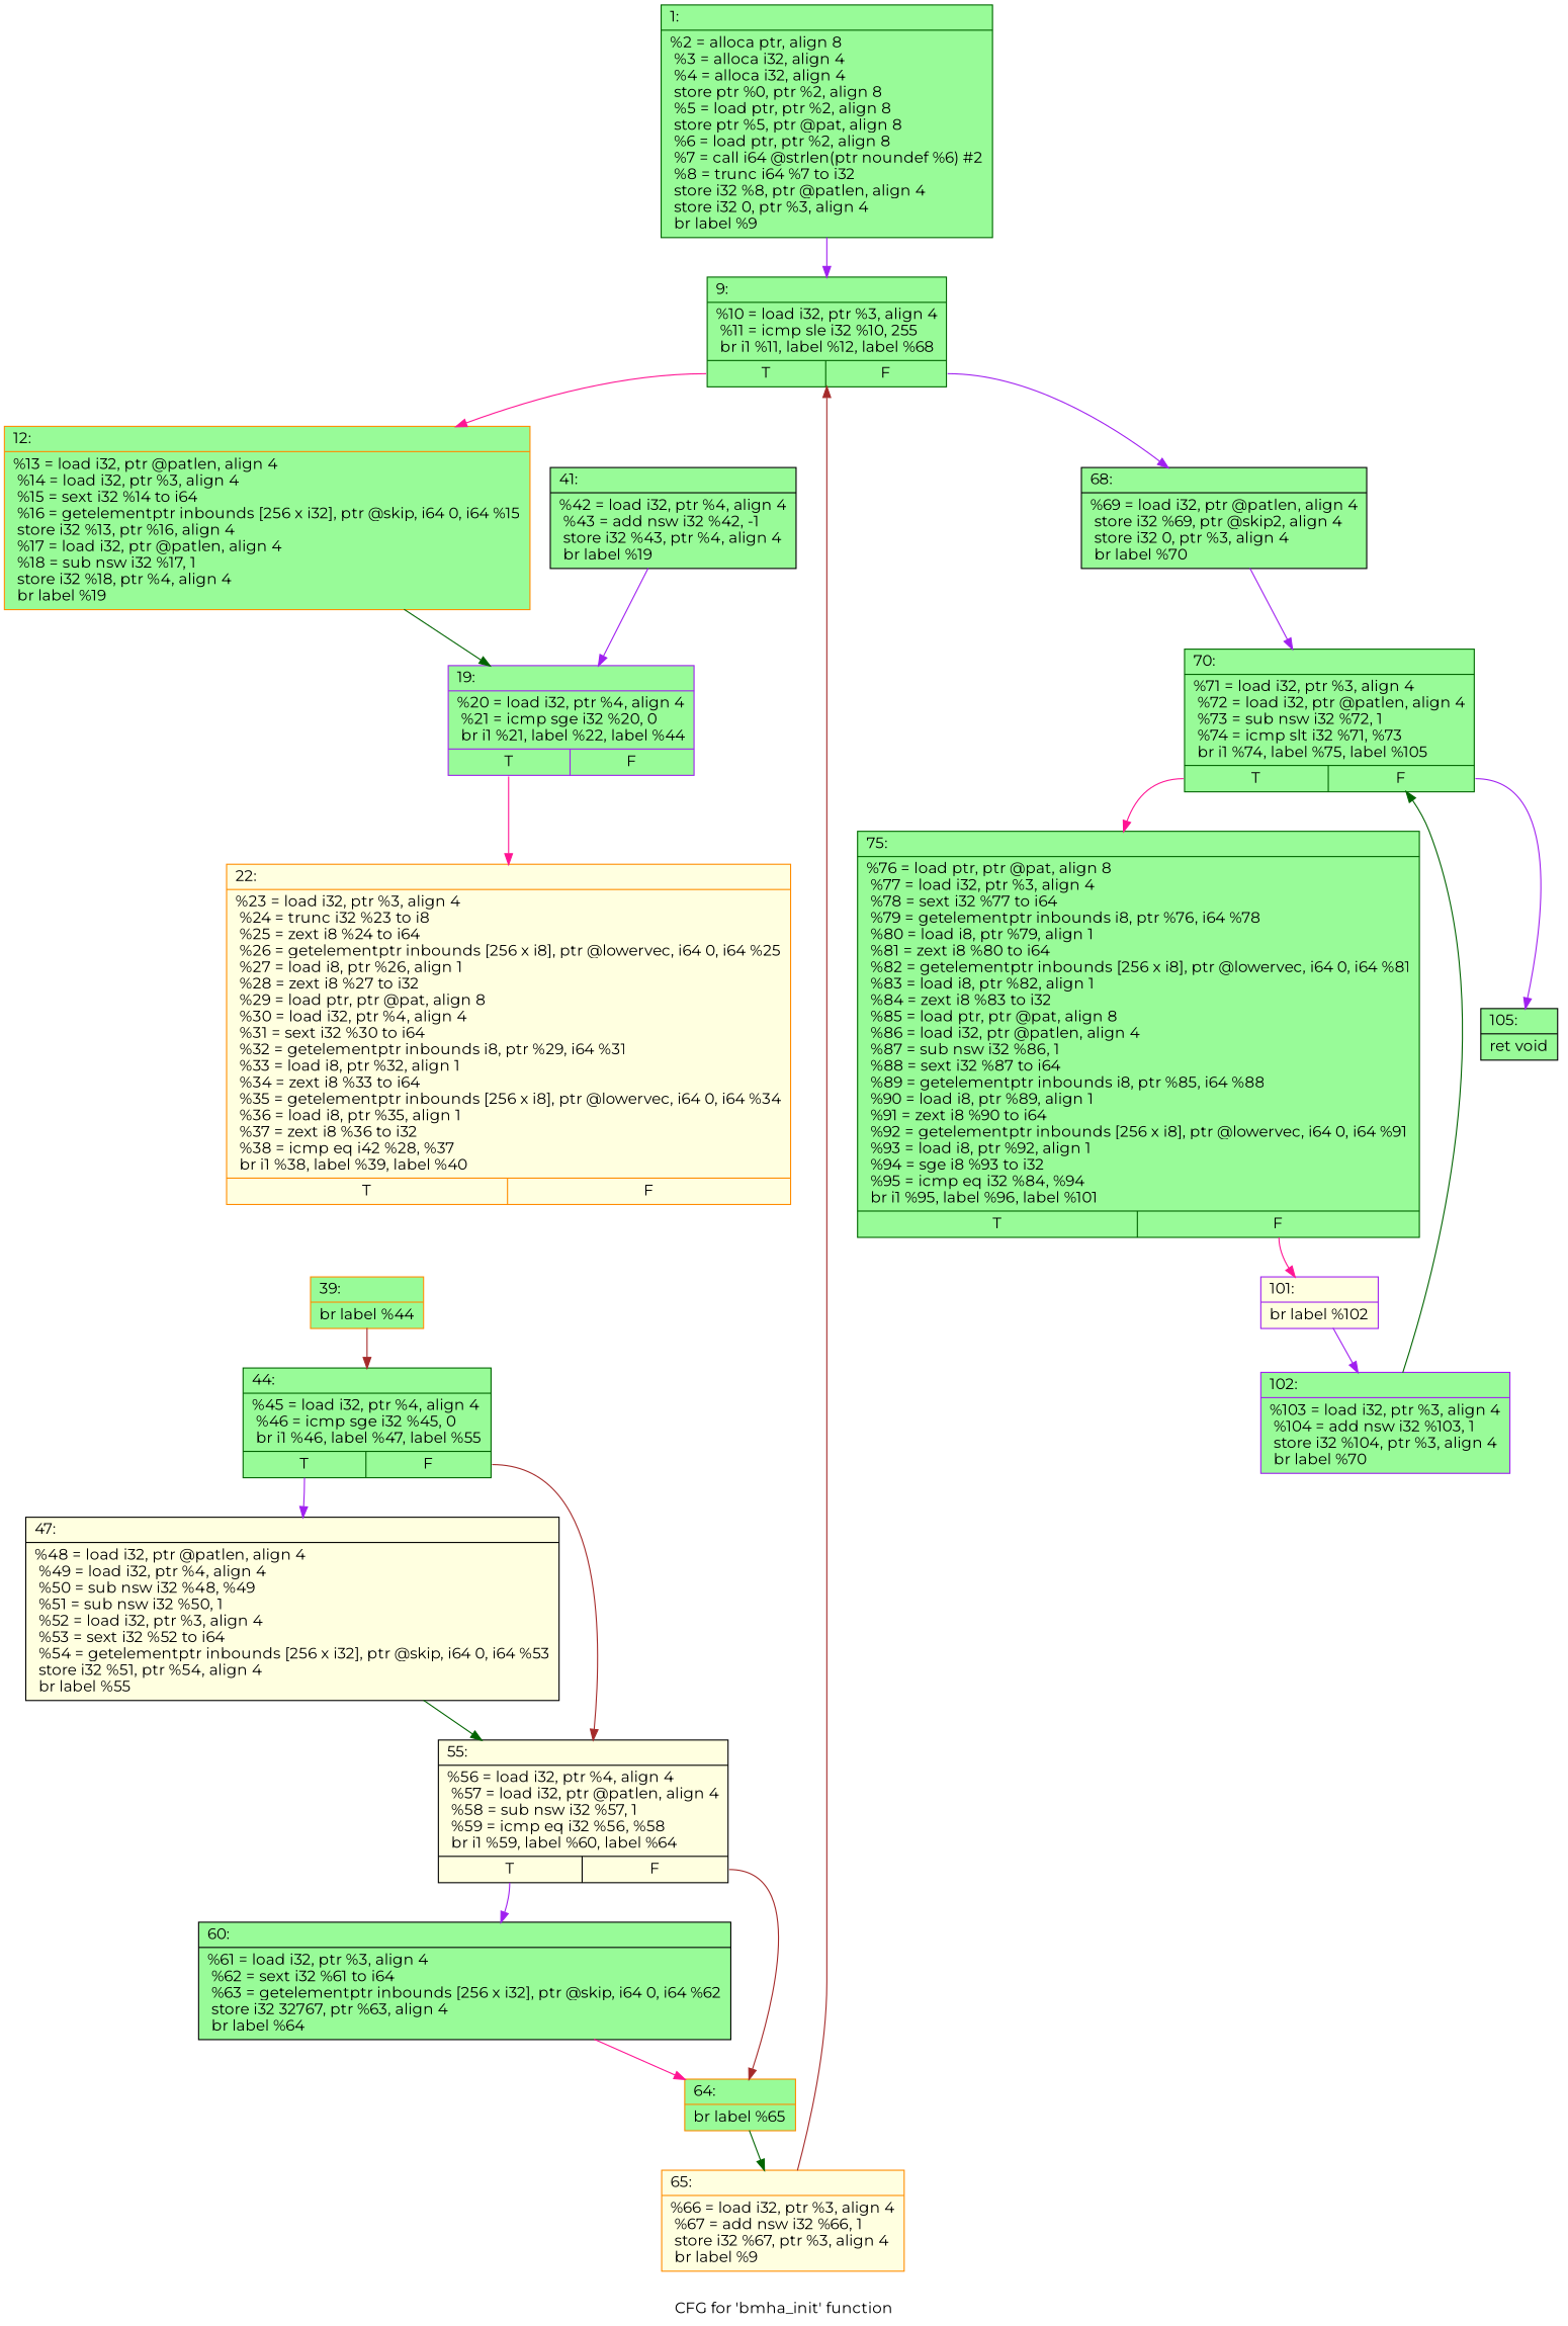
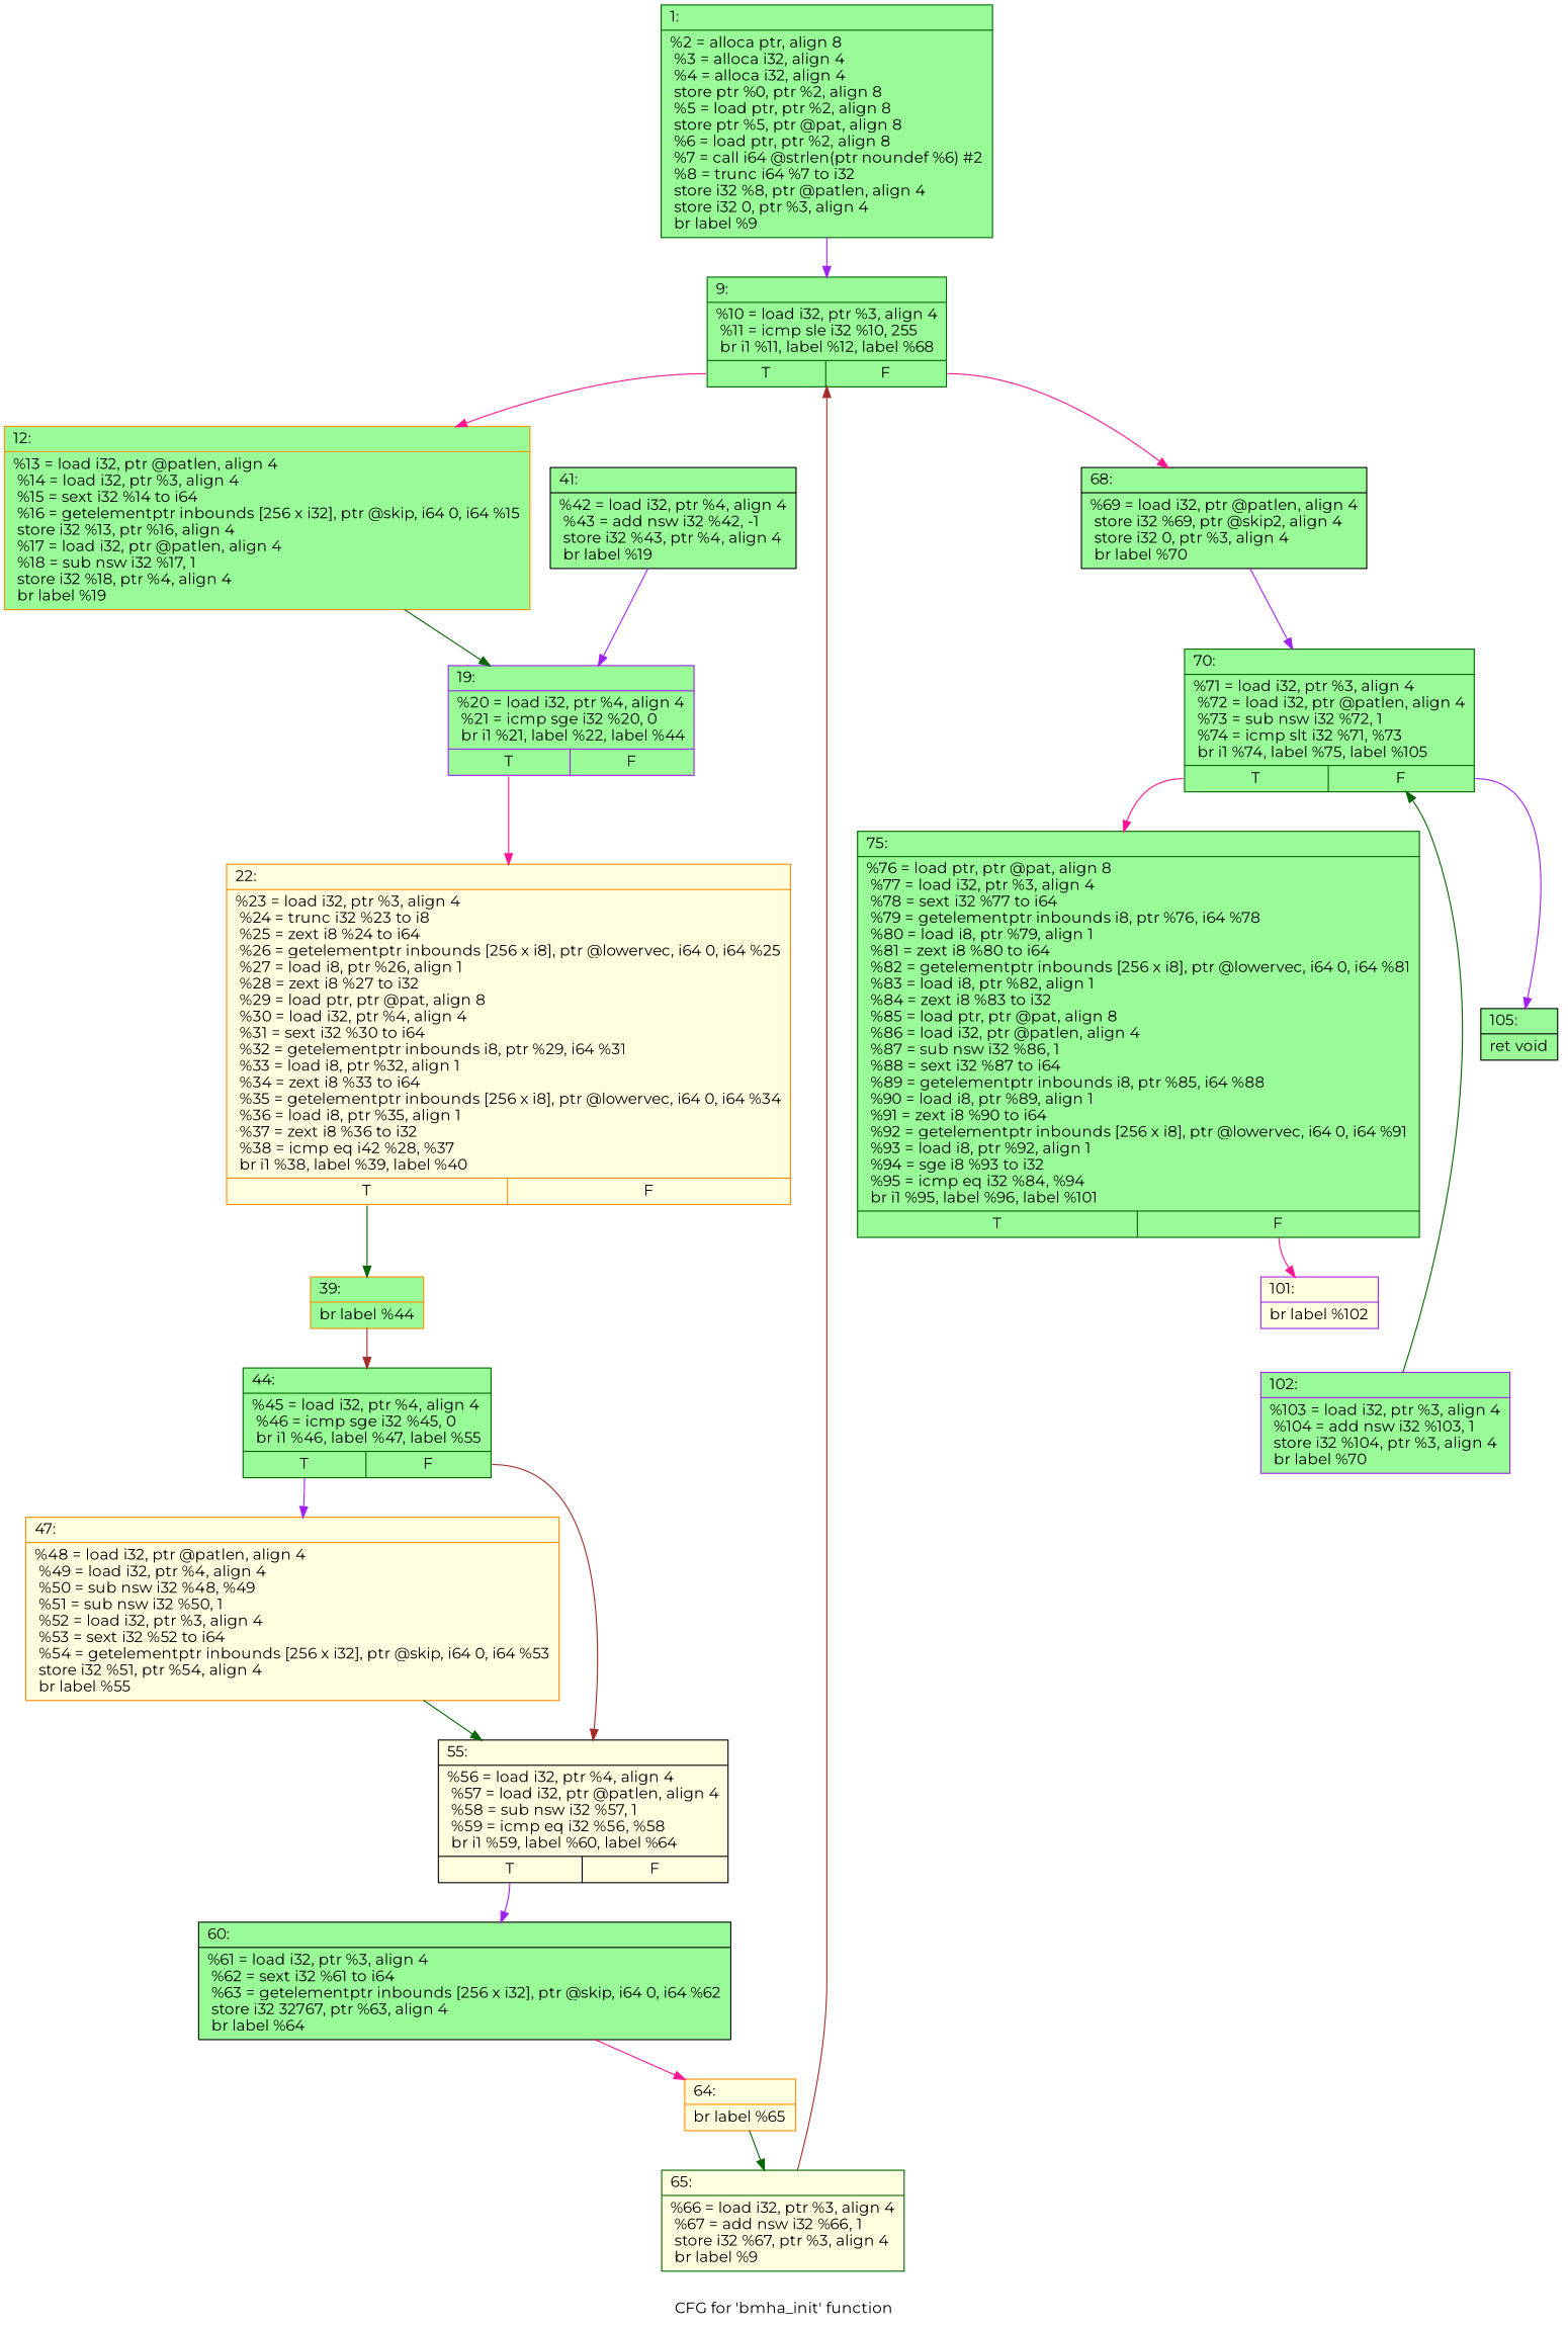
  digraph {
    fontname=Montserrat
    label="CFG for 'bmha_init' function"
    node [color=darkgreen fillcolor=palegreen fontname=Montserrat shape=record style=filled]
    edge [color=purple fontname=Montserrat]
    n1 [label="{1:\l|  %2 = alloca ptr, align 8\l  %3 = alloca i32, align 4\l  %4 = alloca i32, align 4\l  store ptr %0, ptr %2, align 8\l  %5 = load ptr, ptr %2, align 8\l  store ptr %5, ptr @pat, align 8\l  %6 = load ptr, ptr %2, align 8\l  %7 = call i64 @strlen(ptr noundef %6) #2\l  %8 = trunc i64 %7 to i32\l  store i32 %8, ptr @patlen, align 4\l  store i32 0, ptr %3, align 4\l  br label %9\l}"]
    n2 [label="{9:\l|  %10 = load i32, ptr %3, align 4\l  %11 = icmp sle i32 %10, 255\l  br i1 %11, label %12, label %68\l|{<s0>T|<s1>F}}"]
    n3 [color=darkorange label="{12:\l|  %13 = load i32, ptr @patlen, align 4\l  %14 = load i32, ptr %3, align 4\l  %15 = sext i32 %14 to i64\l  %16 = getelementptr inbounds [256 x i32], ptr @skip, i64 0, i64 %15\l  store i32 %13, ptr %16, align 4\l  %17 = load i32, ptr @patlen, align 4\l  %18 = sub nsw i32 %17, 1\l  store i32 %18, ptr %4, align 4\l  br label %19\l}"]
    n4 [color=black label="{68:\l|  %69 = load i32, ptr @patlen, align 4\l  store i32 %69, ptr @skip2, align 4\l  store i32 0, ptr %3, align 4\l  br label %70\l}"]
    n5 [color=purple label="{19:\l|  %20 = load i32, ptr %4, align 4\l  %21 = icmp sge i32 %20, 0\l  br i1 %21, label %22, label %44\l|{<s0>T|<s1>F}}"]
    n6 [label="{70:\l|  %71 = load i32, ptr %3, align 4\l  %72 = load i32, ptr @patlen, align 4\l  %73 = sub nsw i32 %72, 1\l  %74 = icmp slt i32 %71, %73\l  br i1 %74, label %75, label %105\l|{<s0>T|<s1>F}}"]
    n7 [color=darkorange fillcolor=lightyellow label="{22:\l|  %23 = load i32, ptr %3, align 4\l  %24 = trunc i32 %23 to i8\l  %25 = zext i8 %24 to i64\l  %26 = getelementptr inbounds [256 x i8], ptr @lowervec, i64 0, i64 %25\l  %27 = load i8, ptr %26, align 1\l  %28 = zext i8 %27 to i32\l  %29 = load ptr, ptr @pat, align 8\l  %30 = load i32, ptr %4, align 4\l  %31 = sext i32 %30 to i64\l  %32 = getelementptr inbounds i8, ptr %29, i64 %31\l  %33 = load i8, ptr %32, align 1\l  %34 = zext i8 %33 to i64\l  %35 = getelementptr inbounds [256 x i8], ptr @lowervec, i64 0, i64 %34\l  %36 = load i8, ptr %35, align 1\l  %37 = zext i8 %36 to i32\l  %38 = icmp eq i42 %28, %37\l  br i1 %38, label %39, label %40\l|{<s0>T|<s1>F}}"]
    n8 [label="{75:\l|  %76 = load ptr, ptr @pat, align 8\l  %77 = load i32, ptr %3, align 4\l  %78 = sext i32 %77 to i64\l  %79 = getelementptr inbounds i8, ptr %76, i64 %78\l  %80 = load i8, ptr %79, align 1\l  %81 = zext i8 %80 to i64\l  %82 = getelementptr inbounds [256 x i8], ptr @lowervec, i64 0, i64 %81\l  %83 = load i8, ptr %82, align 1\l  %84 = zext i8 %83 to i32\l  %85 = load ptr, ptr @pat, align 8\l  %86 = load i32, ptr @patlen, align 4\l  %87 = sub nsw i32 %86, 1\l  %88 = sext i32 %87 to i64\l  %89 = getelementptr inbounds i8, ptr %85, i64 %88\l  %90 = load i8, ptr %89, align 1\l  %91 = zext i8 %90 to i64\l  %92 = getelementptr inbounds [256 x i8], ptr @lowervec, i64 0, i64 %91\l  %93 = load i8, ptr %92, align 1\l  %94 = sge i8 %93 to i32\l  %95 = icmp eq i32 %84, %94\l  br i1 %95, label %96, label %101\l|{<s0>T|<s1>F}}"]
    n9 [color=black label="{105:\l|  ret void\l}"]
    n10 [color=darkorange label="{39:\l|  br label %44\l}"]
    n11 [label="{44:\l|  %45 = load i32, ptr %4, align 4\l  %46 = icmp sge i32 %45, 0\l  br i1 %46, label %47, label %55\l|{<s0>T|<s1>F}}"]
-   n12 [color=black fillcolor=lightyellow label="{47:\l|  %48 = load i32, ptr @patlen, align 4\l  %49 = load i32, ptr %4, align 4\l  %50 = sub nsw i32 %48, %49\l  %51 = sub nsw i32 %50, 1\l  %52 = load i32, ptr %3, align 4\l  %53 = sext i32 %52 to i64\l  %54 = getelementptr inbounds [256 x i32], ptr @skip, i64 0, i64 %53\l  store i32 %51, ptr %54, align 4\l  br label %55\l}"]
+   n12 [color=darkorange fillcolor=lightyellow label="{47:\l|  %48 = load i32, ptr @patlen, align 4\l  %49 = load i32, ptr %4, align 4\l  %50 = sub nsw i32 %48, %49\l  %51 = sub nsw i32 %50, 1\l  %52 = load i32, ptr %3, align 4\l  %53 = sext i32 %52 to i64\l  %54 = getelementptr inbounds [256 x i32], ptr @skip, i64 0, i64 %53\l  store i32 %51, ptr %54, align 4\l  br label %55\l}"]
    n13 [color=black fillcolor=lightyellow label="{55:\l|  %56 = load i32, ptr %4, align 4\l  %57 = load i32, ptr @patlen, align 4\l  %58 = sub nsw i32 %57, 1\l  %59 = icmp eq i32 %56, %58\l  br i1 %59, label %60, label %64\l|{<s0>T|<s1>F}}"]
    n14 [color=black label="{60:\l|  %61 = load i32, ptr %3, align 4\l  %62 = sext i32 %61 to i64\l  %63 = getelementptr inbounds [256 x i32], ptr @skip, i64 0, i64 %62\l  store i32 32767, ptr %63, align 4\l  br label %64\l}"]
-   n15 [color=darkorange label="{64:\l|  br label %65\l}"]
+   n15 [color=darkorange fillcolor=lightyellow label="{64:\l|  br label %65\l}"]
    n16 [color=black label="{41:\l|  %42 = load i32, ptr %4, align 4\l  %43 = add nsw i32 %42, -1\l  store i32 %43, ptr %4, align 4\l  br label %19\l}"]
-   n17 [color=darkorange fillcolor=lightyellow label="{65:\l|  %66 = load i32, ptr %3, align 4\l  %67 = add nsw i32 %66, 1\l  store i32 %67, ptr %3, align 4\l  br label %9\l}"]
+   n17 [fillcolor=lightyellow label="{65:\l|  %66 = load i32, ptr %3, align 4\l  %67 = add nsw i32 %66, 1\l  store i32 %67, ptr %3, align 4\l  br label %9\l}"]
    n18 [color=purple fillcolor=lightyellow label="{101:\l|  br label %102\l}"]
    n19 [color=purple label="{102:\l|  %103 = load i32, ptr %3, align 4\l  %104 = add nsw i32 %103, 1\l  store i32 %104, ptr %3, align 4\l  br label %70\l}"]
    n1 -> n2
    n2 -> n3 [color=deeppink tailport=s0]
-   n2 -> n4 [tailport=s1]
+   n2 -> n4 [color=deeppink tailport=s1]
    n3 -> n5 [color=darkgreen]
    n4 -> n6
    n5 -> n7 [color=deeppink tailport=s0]
    n6 -> n8 [color=deeppink tailport=s0]
    n6 -> n9 [tailport=s1]
+   n7 -> n10 [color=darkgreen tailport=s0]
    n8 -> n18 [color=deeppink tailport=s1]
    n10 -> n11 [color=brown]
    n11 -> n12 [tailport=s0]
    n11 -> n13 [color=brown tailport=s1]
    n12 -> n13 [color=darkgreen]
    n13 -> n14 [tailport=s0]
-   n13 -> n15 [color=brown tailport=s1]
    n14 -> n15 [color=deeppink]
    n15 -> n17 [color=darkgreen]
    n16 -> n5
    n17 -> n2 [color=brown]
-   n18 -> n19
    n19 -> n6 [color=darkgreen]
  }
